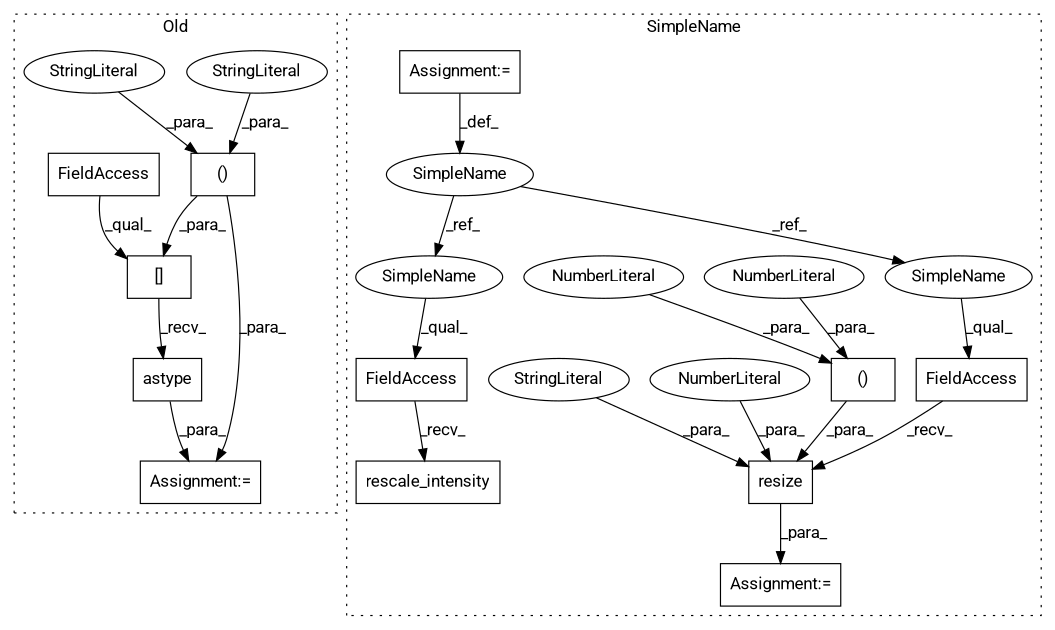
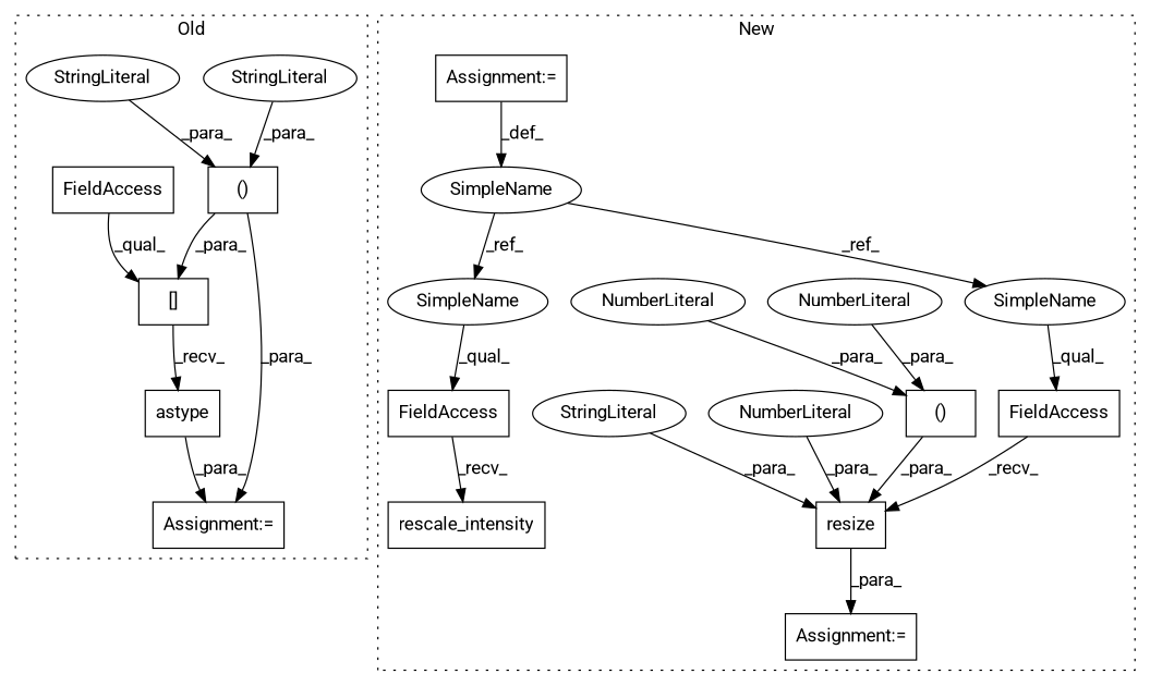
  digraph {
    fontname=Roboto
    node [a=32 fontname=Roboto l=7 s=17662 shape=box]
    edge [fontname=Roboto]
    n1 [l="7,1" label=astype s="17716,17728"]
    n2 [a=7 l=2 label="Assignment:=" s=17643]
    n3 [a=106 l=51 label="()"]
    n4 [a=45 l=19 label=StringLiteral shape=ellipse]
    n5 [a=45 l=19 label=StringLiteral s=17694 shape=ellipse]
    n6 [a=2 l="17,2" label="[]" s="17645,17713"]
    n7 [a=22 l=11 label=FieldAccess s=17645]
    n8 [l="7,1" label=resize s="17344,17394"]
    n9 [a=106 l=17 label="()" s=17362]
    n10 [a=7 l=1 label="Assignment:=" s=17325]
    n11 [a=22 l=17 label=FieldAccess s=17326]
    n12 [a=34 l=2 label=NumberLiteral s=17377 shape=ellipse]
    n13 [a=34 l=2 label=NumberLiteral s=17362 shape=ellipse]
    n14 [a=34 l=1 label=NumberLiteral s=17381 shape=ellipse]
    n15 [a=45 l=11 label=StringLiteral s=17383 shape=ellipse]
    n16 [l="18,1" label=rescale_intensity s="17279,17310"]
    n17 [a=22 l=16 label=FieldAccess s=17262]
    n18 [a=42 label=SimpleName s=17131 shape=ellipse]
    n19 [a=7 label="Assignment:=" s=17131]
    n20 [a=42 label=SimpleName s=17326 shape=ellipse]
    n21 [a=42 label=SimpleName s=17262 shape=ellipse]
    subgraph cluster_1 {
      label=Old
      style=dotted
      n1
      n2
      n3
      n4
      n5
      n6
      n7
    }
    subgraph cluster_2 {
-     label=SimpleName
+     label=New
      style=dotted
      n8
      n9
      n10
      n11
      n12
      n13
      n14
      n15
      n16
      n17
      n18
      n19
      n20
      n21
    }
    n1 -> n2 [label=_para_]
    n3 -> n2 [label=_para_]
    n3 -> n6 [label=_para_]
    n4 -> n3 [label=_para_]
    n5 -> n3 [label=_para_]
    n6 -> n1 [label=_recv_]
    n7 -> n6 [label=_qual_]
    n8 -> n10 [label=_para_]
    n9 -> n8 [label=_para_]
    n11 -> n8 [label=_recv_]
    n12 -> n9 [label=_para_]
    n13 -> n9 [label=_para_]
    n14 -> n8 [label=_para_]
    n15 -> n8 [label=_para_]
    n17 -> n16 [label=_recv_]
    n18 -> n20 [label=_ref_]
    n18 -> n21 [label=_ref_]
    n19 -> n18 [label=_def_]
    n20 -> n11 [label=_qual_]
    n21 -> n17 [label=_qual_]
  }
